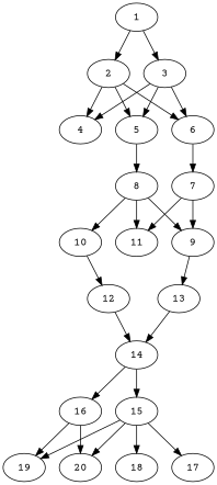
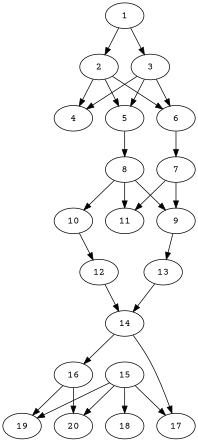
  digraph {
    fontname="Courier Prime"
    node [alpha=0.06 fontname="Courier Prime"]
    edge [fontname="Courier Prime"]
    1 [expect_size=14854144]
    2 [alpha=0.04 expect_size=49823744]
    3 [alpha=0.19 expect_size=22028288]
    4 [expect_size=41169920]
    5 [alpha=0.11 expect_size=47053824]
    6 [alpha=0.08 expect_size=32885760]
    8 [alpha=0.10 expect_size=41053184]
    7 [alpha=0.02 expect_size=23444480]
    9 [alpha=0.03 expect_size=25741312]
    11 [alpha=0.02 expect_size=43055104]
    10 [alpha=0.12 expect_size=43955200]
    13 [expect_size=19619840]
    12 [alpha=0.00 expect_size=9797632]
    14 [alpha=0.10 expect_size=18379776]
    15 [alpha=0.19 expect_size=33067008]
    16 [alpha=0.08 expect_size=11092992]
    18 [alpha=0.07 expect_size=35233792]
    19 [alpha=0.18 expect_size=12686336]
    20 [alpha=0.08 expect_size=19717120]
    17 [expect_size=30604288]
    1 -> 2
    1 -> 3
    2 -> 4
    2 -> 5
    2 -> 6
    3 -> 4
    3 -> 5
    3 -> 6
    5 -> 8
    6 -> 7
    8 -> 9
    8 -> 11
    8 -> 10
    7 -> 9
    7 -> 11
    9 -> 13
    10 -> 12
    13 -> 14
    12 -> 14
-   14 -> 15
+   14 -> 17
    14 -> 16
    15 -> 18
    15 -> 19
    15 -> 20
    15 -> 17
    16 -> 19
    16 -> 20
  }
